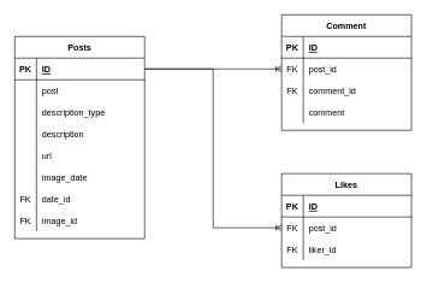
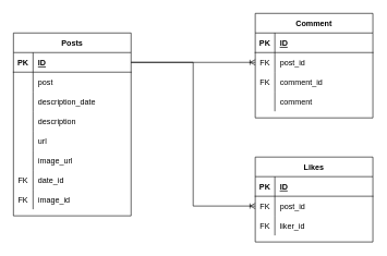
  <mxCell id="0" />
  <mxCell id="1" parent="0" />
  <mxCell id="2" value="Posts" style="shape=table;startSize=30;container=1;collapsible=1;childLayout=tableLayout;fixedRows=1;rowLines=0;fontStyle=1;align=center;resizeLast=1;" parent="1" vertex="1"><mxGeometry x="20" y="50" width="180" height="280" as="geometry" /></mxCell>
  <mxCell id="3" value="" style="shape=tableRow;horizontal=0;startSize=0;swimlaneHead=0;swimlaneBody=0;fillColor=none;collapsible=0;dropTarget=0;points=[[0,0.5],[1,0.5]];portConstraint=eastwest;top=0;left=0;right=0;bottom=1;" parent="2" vertex="1"><mxGeometry y="30" width="180" height="30" as="geometry" /></mxCell>
  <mxCell id="4" value="PK" style="shape=partialRectangle;connectable=0;fillColor=none;top=0;left=0;bottom=0;right=0;fontStyle=1;overflow=hidden;" parent="3" vertex="1"><mxGeometry width="30" height="30" as="geometry"><mxRectangle width="30" height="30" as="alternateBounds" /></mxGeometry></mxCell>
  <mxCell id="5" value="ID" style="shape=partialRectangle;connectable=0;fillColor=none;top=0;left=0;bottom=0;right=0;align=left;spacingLeft=6;fontStyle=5;overflow=hidden;" parent="3" vertex="1"><mxGeometry x="30" width="150" height="30" as="geometry"><mxRectangle width="150" height="30" as="alternateBounds" /></mxGeometry></mxCell>
  <mxCell id="6" value="" style="shape=tableRow;horizontal=0;startSize=0;swimlaneHead=0;swimlaneBody=0;fillColor=none;collapsible=0;dropTarget=0;points=[[0,0.5],[1,0.5]];portConstraint=eastwest;top=0;left=0;right=0;bottom=0;" parent="2" vertex="1"><mxGeometry y="60" width="180" height="30" as="geometry" /></mxCell>
  <mxCell id="7" value="" style="shape=partialRectangle;connectable=0;fillColor=none;top=0;left=0;bottom=0;right=0;editable=1;overflow=hidden;" parent="6" vertex="1"><mxGeometry width="30" height="30" as="geometry"><mxRectangle width="30" height="30" as="alternateBounds" /></mxGeometry></mxCell>
  <mxCell id="8" value="post" style="shape=partialRectangle;connectable=0;fillColor=none;top=0;left=0;bottom=0;right=0;align=left;spacingLeft=6;overflow=hidden;" parent="6" vertex="1"><mxGeometry x="30" width="150" height="30" as="geometry"><mxRectangle width="150" height="30" as="alternateBounds" /></mxGeometry></mxCell>
  <mxCell id="9" value="" style="shape=tableRow;horizontal=0;startSize=0;swimlaneHead=0;swimlaneBody=0;fillColor=none;collapsible=0;dropTarget=0;points=[[0,0.5],[1,0.5]];portConstraint=eastwest;top=0;left=0;right=0;bottom=0;" parent="2" vertex="1"><mxGeometry y="90" width="180" height="30" as="geometry" /></mxCell>
  <mxCell id="10" value="" style="shape=partialRectangle;connectable=0;fillColor=none;top=0;left=0;bottom=0;right=0;editable=1;overflow=hidden;" parent="9" vertex="1"><mxGeometry width="30" height="30" as="geometry"><mxRectangle width="30" height="30" as="alternateBounds" /></mxGeometry></mxCell>
- <mxCell id="11" value="description_type" style="shape=partialRectangle;connectable=0;fillColor=none;top=0;left=0;bottom=0;right=0;align=left;spacingLeft=6;overflow=hidden;" parent="9" vertex="1"><mxGeometry x="30" width="150" height="30" as="geometry"><mxRectangle width="150" height="30" as="alternateBounds" /></mxGeometry></mxCell>
+ <mxCell id="11" value="description_date" style="shape=partialRectangle;connectable=0;fillColor=none;top=0;left=0;bottom=0;right=0;align=left;spacingLeft=6;overflow=hidden;" parent="9" vertex="1"><mxGeometry x="30" width="150" height="30" as="geometry"><mxRectangle width="150" height="30" as="alternateBounds" /></mxGeometry></mxCell>
  <mxCell id="12" value="" style="shape=tableRow;horizontal=0;startSize=0;swimlaneHead=0;swimlaneBody=0;fillColor=none;collapsible=0;dropTarget=0;points=[[0,0.5],[1,0.5]];portConstraint=eastwest;top=0;left=0;right=0;bottom=0;" parent="2" vertex="1"><mxGeometry y="120" width="180" height="30" as="geometry" /></mxCell>
  <mxCell id="13" value="" style="shape=partialRectangle;connectable=0;fillColor=none;top=0;left=0;bottom=0;right=0;editable=1;overflow=hidden;" parent="12" vertex="1"><mxGeometry width="30" height="30" as="geometry"><mxRectangle width="30" height="30" as="alternateBounds" /></mxGeometry></mxCell>
  <mxCell id="14" value="description" style="shape=partialRectangle;connectable=0;fillColor=none;top=0;left=0;bottom=0;right=0;align=left;spacingLeft=6;overflow=hidden;" parent="12" vertex="1"><mxGeometry x="30" width="150" height="30" as="geometry"><mxRectangle width="150" height="30" as="alternateBounds" /></mxGeometry></mxCell>
  <mxCell id="15" value="" style="shape=tableRow;horizontal=0;startSize=0;swimlaneHead=0;swimlaneBody=0;fillColor=none;collapsible=0;dropTarget=0;points=[[0,0.5],[1,0.5]];portConstraint=eastwest;top=0;left=0;right=0;bottom=0;" parent="2" vertex="1"><mxGeometry y="150" width="180" height="30" as="geometry" /></mxCell>
  <mxCell id="16" value="" style="shape=partialRectangle;connectable=0;fillColor=none;top=0;left=0;bottom=0;right=0;editable=1;overflow=hidden;" parent="15" vertex="1"><mxGeometry width="30" height="30" as="geometry"><mxRectangle width="30" height="30" as="alternateBounds" /></mxGeometry></mxCell>
  <mxCell id="17" value="url" style="shape=partialRectangle;connectable=0;fillColor=none;top=0;left=0;bottom=0;right=0;align=left;spacingLeft=6;overflow=hidden;" parent="15" vertex="1"><mxGeometry x="30" width="150" height="30" as="geometry"><mxRectangle width="150" height="30" as="alternateBounds" /></mxGeometry></mxCell>
  <mxCell id="18" value="" style="shape=tableRow;horizontal=0;startSize=0;swimlaneHead=0;swimlaneBody=0;fillColor=none;collapsible=0;dropTarget=0;points=[[0,0.5],[1,0.5]];portConstraint=eastwest;top=0;left=0;right=0;bottom=0;" parent="2" vertex="1"><mxGeometry y="180" width="180" height="30" as="geometry" /></mxCell>
  <mxCell id="19" value="" style="shape=partialRectangle;connectable=0;fillColor=none;top=0;left=0;bottom=0;right=0;editable=1;overflow=hidden;" parent="18" vertex="1"><mxGeometry width="30" height="30" as="geometry"><mxRectangle width="30" height="30" as="alternateBounds" /></mxGeometry></mxCell>
- <mxCell id="20" value="image_date" style="shape=partialRectangle;connectable=0;fillColor=none;top=0;left=0;bottom=0;right=0;align=left;spacingLeft=6;overflow=hidden;" parent="18" vertex="1"><mxGeometry x="30" width="150" height="30" as="geometry"><mxRectangle width="150" height="30" as="alternateBounds" /></mxGeometry></mxCell>
+ <mxCell id="20" value="image_url" style="shape=partialRectangle;connectable=0;fillColor=none;top=0;left=0;bottom=0;right=0;align=left;spacingLeft=6;overflow=hidden;" parent="18" vertex="1"><mxGeometry x="30" width="150" height="30" as="geometry"><mxRectangle width="150" height="30" as="alternateBounds" /></mxGeometry></mxCell>
  <mxCell id="21" value="" style="shape=tableRow;horizontal=0;startSize=0;swimlaneHead=0;swimlaneBody=0;fillColor=none;collapsible=0;dropTarget=0;points=[[0,0.5],[1,0.5]];portConstraint=eastwest;top=0;left=0;right=0;bottom=0;" parent="2" vertex="1"><mxGeometry y="210" width="180" height="30" as="geometry" /></mxCell>
  <mxCell id="22" value="FK" style="shape=partialRectangle;connectable=0;fillColor=none;top=0;left=0;bottom=0;right=0;editable=1;overflow=hidden;" parent="21" vertex="1"><mxGeometry width="30" height="30" as="geometry"><mxRectangle width="30" height="30" as="alternateBounds" /></mxGeometry></mxCell>
  <mxCell id="23" value="date_id" style="shape=partialRectangle;connectable=0;fillColor=none;top=0;left=0;bottom=0;right=0;align=left;spacingLeft=6;overflow=hidden;" parent="21" vertex="1"><mxGeometry x="30" width="150" height="30" as="geometry"><mxRectangle width="150" height="30" as="alternateBounds" /></mxGeometry></mxCell>
  <mxCell id="24" value="" style="shape=tableRow;horizontal=0;startSize=0;swimlaneHead=0;swimlaneBody=0;fillColor=none;collapsible=0;dropTarget=0;points=[[0,0.5],[1,0.5]];portConstraint=eastwest;top=0;left=0;right=0;bottom=0;" parent="2" vertex="1"><mxGeometry y="240" width="180" height="30" as="geometry" /></mxCell>
  <mxCell id="25" value="FK" style="shape=partialRectangle;connectable=0;fillColor=none;top=0;left=0;bottom=0;right=0;editable=1;overflow=hidden;" parent="24" vertex="1"><mxGeometry width="30" height="30" as="geometry"><mxRectangle width="30" height="30" as="alternateBounds" /></mxGeometry></mxCell>
  <mxCell id="26" value="image_id" style="shape=partialRectangle;connectable=0;fillColor=none;top=0;left=0;bottom=0;right=0;align=left;spacingLeft=6;overflow=hidden;" parent="24" vertex="1"><mxGeometry x="30" width="150" height="30" as="geometry"><mxRectangle width="150" height="30" as="alternateBounds" /></mxGeometry></mxCell>
  <mxCell id="27" value="Likes" style="shape=table;startSize=30;container=1;collapsible=1;childLayout=tableLayout;fixedRows=1;rowLines=0;fontStyle=1;align=center;resizeLast=1;" parent="1" vertex="1"><mxGeometry x="390" y="240" width="180" height="130" as="geometry" /></mxCell>
  <mxCell id="28" value="" style="shape=tableRow;horizontal=0;startSize=0;swimlaneHead=0;swimlaneBody=0;fillColor=none;collapsible=0;dropTarget=0;points=[[0,0.5],[1,0.5]];portConstraint=eastwest;top=0;left=0;right=0;bottom=1;" parent="27" vertex="1"><mxGeometry y="30" width="180" height="30" as="geometry" /></mxCell>
  <mxCell id="29" value="PK" style="shape=partialRectangle;connectable=0;fillColor=none;top=0;left=0;bottom=0;right=0;fontStyle=1;overflow=hidden;" parent="28" vertex="1"><mxGeometry width="30" height="30" as="geometry"><mxRectangle width="30" height="30" as="alternateBounds" /></mxGeometry></mxCell>
  <mxCell id="30" value="ID" style="shape=partialRectangle;connectable=0;fillColor=none;top=0;left=0;bottom=0;right=0;align=left;spacingLeft=6;fontStyle=5;overflow=hidden;" parent="28" vertex="1"><mxGeometry x="30" width="150" height="30" as="geometry"><mxRectangle width="150" height="30" as="alternateBounds" /></mxGeometry></mxCell>
  <mxCell id="31" value="" style="shape=tableRow;horizontal=0;startSize=0;swimlaneHead=0;swimlaneBody=0;fillColor=none;collapsible=0;dropTarget=0;points=[[0,0.5],[1,0.5]];portConstraint=eastwest;top=0;left=0;right=0;bottom=0;" parent="27" vertex="1"><mxGeometry y="60" width="180" height="30" as="geometry" /></mxCell>
  <mxCell id="32" value="FK" style="shape=partialRectangle;connectable=0;fillColor=none;top=0;left=0;bottom=0;right=0;editable=1;overflow=hidden;" parent="31" vertex="1"><mxGeometry width="30" height="30" as="geometry"><mxRectangle width="30" height="30" as="alternateBounds" /></mxGeometry></mxCell>
  <mxCell id="33" value="post_id" style="shape=partialRectangle;connectable=0;fillColor=none;top=0;left=0;bottom=0;right=0;align=left;spacingLeft=6;overflow=hidden;" parent="31" vertex="1"><mxGeometry x="30" width="150" height="30" as="geometry"><mxRectangle width="150" height="30" as="alternateBounds" /></mxGeometry></mxCell>
  <mxCell id="34" value="" style="shape=tableRow;horizontal=0;startSize=0;swimlaneHead=0;swimlaneBody=0;fillColor=none;collapsible=0;dropTarget=0;points=[[0,0.5],[1,0.5]];portConstraint=eastwest;top=0;left=0;right=0;bottom=0;" parent="27" vertex="1"><mxGeometry y="90" width="180" height="30" as="geometry" /></mxCell>
  <mxCell id="35" value="FK" style="shape=partialRectangle;connectable=0;fillColor=none;top=0;left=0;bottom=0;right=0;editable=1;overflow=hidden;" parent="34" vertex="1"><mxGeometry width="30" height="30" as="geometry"><mxRectangle width="30" height="30" as="alternateBounds" /></mxGeometry></mxCell>
  <mxCell id="36" value="liker_id" style="shape=partialRectangle;connectable=0;fillColor=none;top=0;left=0;bottom=0;right=0;align=left;spacingLeft=6;overflow=hidden;" parent="34" vertex="1"><mxGeometry x="30" width="150" height="30" as="geometry"><mxRectangle width="150" height="30" as="alternateBounds" /></mxGeometry></mxCell>
  <mxCell id="37" value="Comment" style="shape=table;startSize=30;container=1;collapsible=1;childLayout=tableLayout;fixedRows=1;rowLines=0;fontStyle=1;align=center;resizeLast=1;" parent="1" vertex="1"><mxGeometry x="390" y="20" width="180" height="160" as="geometry" /></mxCell>
  <mxCell id="38" value="" style="shape=tableRow;horizontal=0;startSize=0;swimlaneHead=0;swimlaneBody=0;fillColor=none;collapsible=0;dropTarget=0;points=[[0,0.5],[1,0.5]];portConstraint=eastwest;top=0;left=0;right=0;bottom=1;" parent="37" vertex="1"><mxGeometry y="30" width="180" height="30" as="geometry" /></mxCell>
  <mxCell id="39" value="PK" style="shape=partialRectangle;connectable=0;fillColor=none;top=0;left=0;bottom=0;right=0;fontStyle=1;overflow=hidden;" parent="38" vertex="1"><mxGeometry width="30" height="30" as="geometry"><mxRectangle width="30" height="30" as="alternateBounds" /></mxGeometry></mxCell>
  <mxCell id="40" value="ID" style="shape=partialRectangle;connectable=0;fillColor=none;top=0;left=0;bottom=0;right=0;align=left;spacingLeft=6;fontStyle=5;overflow=hidden;" parent="38" vertex="1"><mxGeometry x="30" width="150" height="30" as="geometry"><mxRectangle width="150" height="30" as="alternateBounds" /></mxGeometry></mxCell>
  <mxCell id="41" value="" style="shape=tableRow;horizontal=0;startSize=0;swimlaneHead=0;swimlaneBody=0;fillColor=none;collapsible=0;dropTarget=0;points=[[0,0.5],[1,0.5]];portConstraint=eastwest;top=0;left=0;right=0;bottom=0;" parent="37" vertex="1"><mxGeometry y="60" width="180" height="30" as="geometry" /></mxCell>
  <mxCell id="42" value="FK" style="shape=partialRectangle;connectable=0;fillColor=none;top=0;left=0;bottom=0;right=0;editable=1;overflow=hidden;" parent="41" vertex="1"><mxGeometry width="30" height="30" as="geometry"><mxRectangle width="30" height="30" as="alternateBounds" /></mxGeometry></mxCell>
  <mxCell id="43" value="post_id" style="shape=partialRectangle;connectable=0;fillColor=none;top=0;left=0;bottom=0;right=0;align=left;spacingLeft=6;overflow=hidden;" parent="41" vertex="1"><mxGeometry x="30" width="150" height="30" as="geometry"><mxRectangle width="150" height="30" as="alternateBounds" /></mxGeometry></mxCell>
  <mxCell id="44" value="" style="shape=tableRow;horizontal=0;startSize=0;swimlaneHead=0;swimlaneBody=0;fillColor=none;collapsible=0;dropTarget=0;points=[[0,0.5],[1,0.5]];portConstraint=eastwest;top=0;left=0;right=0;bottom=0;" parent="37" vertex="1"><mxGeometry y="90" width="180" height="30" as="geometry" /></mxCell>
  <mxCell id="45" value="FK" style="shape=partialRectangle;connectable=0;fillColor=none;top=0;left=0;bottom=0;right=0;editable=1;overflow=hidden;" parent="44" vertex="1"><mxGeometry width="30" height="30" as="geometry"><mxRectangle width="30" height="30" as="alternateBounds" /></mxGeometry></mxCell>
  <mxCell id="46" value="comment_id" style="shape=partialRectangle;connectable=0;fillColor=none;top=0;left=0;bottom=0;right=0;align=left;spacingLeft=6;overflow=hidden;" parent="44" vertex="1"><mxGeometry x="30" width="150" height="30" as="geometry"><mxRectangle width="150" height="30" as="alternateBounds" /></mxGeometry></mxCell>
  <mxCell id="47" value="" style="shape=tableRow;horizontal=0;startSize=0;swimlaneHead=0;swimlaneBody=0;fillColor=none;collapsible=0;dropTarget=0;points=[[0,0.5],[1,0.5]];portConstraint=eastwest;top=0;left=0;right=0;bottom=0;" parent="37" vertex="1"><mxGeometry y="120" width="180" height="30" as="geometry" /></mxCell>
  <mxCell id="48" value="" style="shape=partialRectangle;connectable=0;fillColor=none;top=0;left=0;bottom=0;right=0;editable=1;overflow=hidden;" parent="47" vertex="1"><mxGeometry width="30" height="30" as="geometry"><mxRectangle width="30" height="30" as="alternateBounds" /></mxGeometry></mxCell>
  <mxCell id="49" value="comment" style="shape=partialRectangle;connectable=0;fillColor=none;top=0;left=0;bottom=0;right=0;align=left;spacingLeft=6;overflow=hidden;" parent="47" vertex="1"><mxGeometry x="30" width="150" height="30" as="geometry"><mxRectangle width="150" height="30" as="alternateBounds" /></mxGeometry></mxCell>
  <mxCell id="50" value="" style="edgeStyle=orthogonalEdgeStyle;fontSize=12;html=1;endArrow=ERoneToMany;rounded=0;entryX=0;entryY=0.5;entryDx=0;entryDy=0;exitX=1;exitY=0.5;exitDx=0;exitDy=0;" parent="1" source="3" target="41" edge="1"><mxGeometry width="100" height="100" relative="1" as="geometry"><mxPoint x="240" y="120" as="sourcePoint" /><mxPoint x="370" y="90" as="targetPoint" /><Array as="points" /></mxGeometry></mxCell>
  <mxCell id="51" value="" style="edgeStyle=orthogonalEdgeStyle;fontSize=12;html=1;endArrow=ERoneToMany;rounded=0;exitX=1;exitY=0.5;exitDx=0;exitDy=0;entryX=0;entryY=0.5;entryDx=0;entryDy=0;" parent="1" source="3" target="31" edge="1"><mxGeometry width="100" height="100" relative="1" as="geometry"><mxPoint x="210" y="105" as="sourcePoint" /><mxPoint x="300" y="320" as="targetPoint" /><Array as="points" /></mxGeometry></mxCell>
